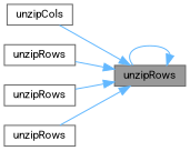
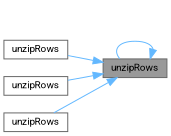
  digraph {
    rankdir=RL
    fontname=Roboto
    node [color=grey40 fillcolor=white fontname=Roboto fontsize=10 shape=box style=filled]
    edge [color=steelblue1 dir=back fontname=Roboto fontsize=10 labelfontname=Helvetica labelfontsize=10 style=solid]
    n1 [color=gray40 fillcolor=grey60 fontcolor=black height=0.2 label=unzipRows width=0.4]
-   n2 [height=0.2 label=unzipCols width=0.4]
    n3 [height=0.2 label=unzipRows width=0.4]
    n4 [height=0.2 label=unzipRows width=0.4]
    n5 [height=0.2 label=unzipRows width=0.4]
    n1 -> n1
-   n1 -> n2
    n1 -> n3
    n1 -> n4
    n1 -> n5
  }
